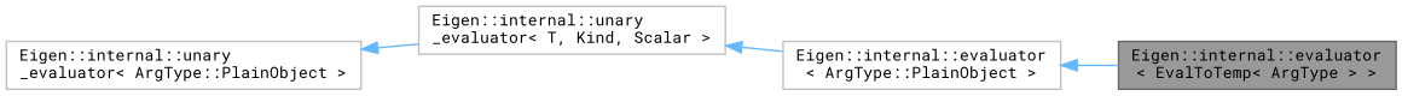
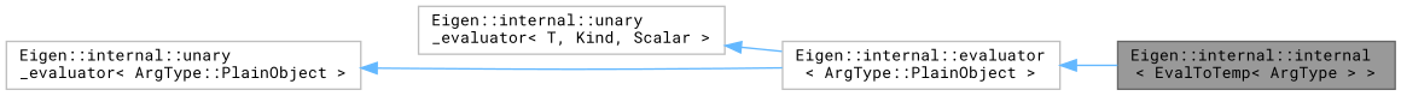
  digraph {
    fontname="Roboto Mono"
    rankdir=LR
    node [color=grey75 fillcolor=white fontname="Roboto Mono" fontsize=10 shape=box style=filled]
    edge [color=steelblue1 dir=back fontname="Roboto Mono" fontsize=10 labelfontname=Helvetica labelfontsize=10 style=solid]
-   n1 [color=gray40 fillcolor=grey60 fontcolor=black height=0.2 label="Eigen::internal::evaluator\l\< EvalToTemp\< ArgType \> \>" width=0.4]
+   n1 [color=gray40 fillcolor=grey60 fontcolor=black height=0.2 label="Eigen::internal::internal\l\< EvalToTemp\< ArgType \> \>" width=0.4]
    n2 [height=0.2 label="Eigen::internal::unary\l_evaluator\< T, Kind, Scalar \>" width=0.4]
    n3 [height=0.2 label="Eigen::internal::evaluator\l\< ArgType::PlainObject \>" width=0.4]
    n4 [height=0.2 label="Eigen::internal::unary\l_evaluator\< ArgType::PlainObject \>" width=0.4]
    n2 -> n3
    n3 -> n1
-   n4 -> n2
+   n4 -> n3
  }
